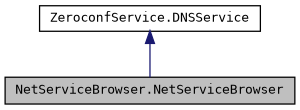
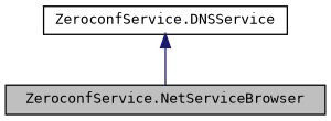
  digraph {
    fontname="DejaVu Sans Mono"
    node [color=black fontname="DejaVu Sans Mono" fontsize=10 shape=record style=filled]
-   n1 [fillcolor=grey75 fontcolor=black height=0.2 label="NetServiceBrowser.NetServiceBrowser" width=0.4]
+   n1 [fillcolor=grey75 fontcolor=black height=0.2 label="ZeroconfService.NetServiceBrowser" width=0.4]
    n2 [fillcolor=white height=0.2 label="ZeroconfService.DNSService" width=0.4]
    n2 -> n1 [color=midnightblue dir=back fontname="DejaVu Sans Mono" fontsize=10 labelfontname="FreeSans.ttf" labelfontsize=10 style=solid]
  }
